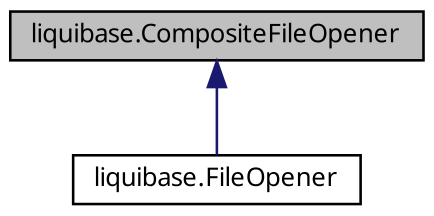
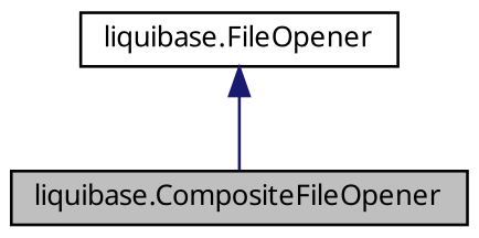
  digraph {
    node [color=black fontname="FreeSans.ttf" fontsize=10 shape=record style=filled]
    n1 [fillcolor=grey75 fontcolor=black height=0.2 label="liquibase.CompositeFileOpener" width=0.4]
    n2 [fillcolor=white height=0.2 label="liquibase.FileOpener" width=0.4]
-   n1 -> n2 [color=midnightblue dir=back fontname="FreeSans.ttf" fontsize=10 labelfontname="FreeSans.ttf" labelfontsize=10 style=solid]
+   n2 -> n1 [color=midnightblue dir=back fontname="FreeSans.ttf" fontsize=10 labelfontname="FreeSans.ttf" labelfontsize=10 style=solid]
  }
